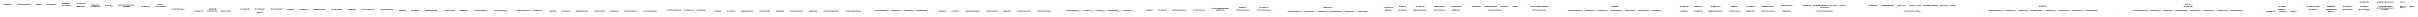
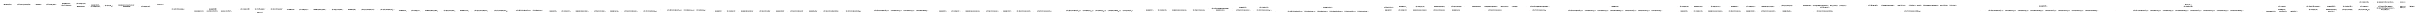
  digraph {
    rankdir=LR
    edge [color=black]
    n1 [label=<(&lt;operator&gt;.assignment,module[] = &quot;TIFFForceStrileArrayWriting&quot;)<SUB>78</SUB>>]
    n2 [label=<(TIFFIsTiled,TIFFIsTiled(tif))<SUB>79</SUB>>]
    n3 [label=<(&lt;operator&gt;.assignment,isTiled = TIFFIsTiled(tif))<SUB>79</SUB>>]
    n4 [label=<(FIELD_IDENTIFIER,tif_mode,tif_mode)<SUB>81</SUB>>]
    n5 [label=<(&lt;operator&gt;.equals,tif-&gt;tif_mode == O_RDONLY)<SUB>81</SUB>>]
    n6 [label=<(&lt;operator&gt;.indirectFieldAccess,tif-&gt;tif_mode)<SUB>81</SUB>>]
    n7 [label=<(RETURN,return 0;,return 0;)<SUB>134</SUB>>]
    n8 [label=<(METHOD_RETURN,int)<SUB>76</SUB>>]
    n9 [label=<(FIELD_IDENTIFIER,tif_diroff,tif_diroff)<SUB>86</SUB>>]
    n10 [label=<(FIELD_IDENTIFIER,tif_name,tif_name)<SUB>83</SUB>>]
    n11 [label=<(&lt;operator&gt;.indirectFieldAccess,tif-&gt;tif_diroff)<SUB>86</SUB>>]
    n12 [label=<(&lt;operator&gt;.equals,tif-&gt;tif_diroff == 0)<SUB>86</SUB>>]
    n13 [label=<(TIFFErrorExtR,TIFFErrorExtR(tif, module, &quot;Directory has not yet been written&quot;))<SUB>88</SUB>>]
    n14 [label=<(FIELD_IDENTIFIER,tif_flags,tif_flags)<SUB>91</SUB>>]
    n15 [label=<(RETURN,return 0;,return 0;)<SUB>89</SUB>>]
    n16 [label=<(&lt;operator&gt;.indirectFieldAccess,tif-&gt;tif_flags)<SUB>91</SUB>>]
    n17 [label=<(&lt;operator&gt;.notEquals,(tif-&gt;tif_flags &amp; TIFF_DIRTYDIRECT) != 0)<SUB>91</SUB>>]
    n18 [label=<(TIFFErrorExtR,TIFFErrorExtR(tif, module,\012                      &quot;Directory has changes other than the strile arrays. &quot;\012                      &quot;TIFFRewriteDirectory() should be called instead&quot;))<SUB>93</SUB>>]
    n19 [label=<(FIELD_IDENTIFIER,tif_flags,tif_flags)<SUB>99</SUB>>]
    n20 [label=<(RETURN,return 0;,return 0;)<SUB>96</SUB>>]
    n21 [label=<(&lt;operator&gt;.indirectFieldAccess,tif-&gt;tif_flags)<SUB>99</SUB>>]
    n22 [label=<(&lt;operator&gt;.logicalNot,!(tif-&gt;tif_flags &amp; TIFF_DIRTYSTRIP))<SUB>99</SUB>>]
    n23 [label=<(&lt;operator&gt;.conditional,isTiled ? TIFFTAG_TILEOFFSETS : TIFFTAG_STRIPOFFSETS)<SUB>121</SUB>>]
    n24 [label=<(FIELD_IDENTIFIER,tif_dir,tif_dir)<SUB>101</SUB>>]
    n25 [label=<(FIELD_IDENTIFIER,tif_dir,tif_dir)<SUB>122</SUB>>]
    n26 [label=<(&lt;operator&gt;.indirectFieldAccess,tif-&gt;tif_dir)<SUB>101</SUB>>]
    n27 [label=<(&lt;operator&gt;.logicalAnd,_TIFFRewriteField(tif,\012                          isTiled ? TIFFTAG_TILEOFFSETS : TIFFTAG_STRIPOFFSETS,\012                          TIFF_LONG8, tif-&gt;tif_dir.td_nstrips,\012                          tif-&gt;tif_dir.td_stripoffset_p) &amp;&amp;\012        _TIFFRewriteField(\012            tif, isTiled ? TIFFTAG_TILEBYTECOUNTS : TIFFTAG_STRIPBYTECOUNTS,\012            TIFF_LONG8, tif-&gt;tif_dir.td_nstrips,\012            tif-&gt;tif_dir.td_stripbytecount_p))<SUB>120</SUB>>]
    n28 [label=<(FIELD_IDENTIFIER,tif_flags,tif_flags)<SUB>129</SUB>>]
    n29 [label=<(&lt;operator&gt;.indirectFieldAccess,tif-&gt;tif_flags)<SUB>129</SUB>>]
    n30 [label=<(TIFFErrorExtR,TIFFErrorExtR(tif, tif-&gt;tif_name, &quot;File opened in read-only mode&quot;))<SUB>83</SUB>>]
    n31 [label=<(RETURN,return 0;,return 0;)<SUB>84</SUB>>]
-   n32 [label=<(&lt;operator&gt;.and,tif-&gt;tif_flags &amp; TIFF_DIRTYDIRECT)<SUB>91</SUB>>]
    n33 [label=<(&lt;operator&gt;.and,tif-&gt;tif_flags &amp; TIFF_DIRTYSTRIP)<SUB>99</SUB>>]
    n34 [label=<(_TIFFRewriteField,_TIFFRewriteField(tif,\012                          isTiled ? TIFFTAG_TILEOFFSETS : TIFFTAG_STRIPOFFSETS,\012                          TIFF_LONG8, tif-&gt;tif_dir.td_nstrips,\012                          tif-&gt;tif_dir.td_stripoffset_p))<SUB>120</SUB>>]
    n35 [label=<(&lt;operator&gt;.conditional,isTiled ? TIFFTAG_TILEBYTECOUNTS : TIFFTAG_STRIPBYTECOUNTS)<SUB>125</SUB>>]
    n36 [label=<(FIELD_IDENTIFIER,tif_dir,tif_dir)<SUB>126</SUB>>]
    n37 [label=<(_TIFFRewriteField,_TIFFRewriteField(\012            tif, isTiled ? TIFFTAG_TILEBYTECOUNTS : TIFFTAG_STRIPBYTECOUNTS,\012            TIFF_LONG8, tif-&gt;tif_dir.td_nstrips,\012            tif-&gt;tif_dir.td_stripbytecount_p))<SUB>124</SUB>>]
    n38 [label=<(&lt;operators&gt;.assignmentAnd,tif-&gt;tif_flags &amp;= ~TIFF_DIRTYSTRIP)<SUB>129</SUB>>]
    n39 [label=<(FIELD_IDENTIFIER,tif_flags,tif_flags)<SUB>130</SUB>>]
    n40 [label=<(&lt;operator&gt;.indirectFieldAccess,tif-&gt;tif_flags)<SUB>130</SUB>>]
    n41 [label=<(&lt;operators&gt;.assignmentAnd,tif-&gt;tif_flags &amp;= ~TIFF_BEENWRITING)<SUB>130</SUB>>]
    n42 [label=<(RETURN,return 1;,return 1;)<SUB>131</SUB>>]
    n43 [label=<(&lt;operator&gt;.indirectFieldAccess,tif-&gt;tif_name)<SUB>83</SUB>>]
    n44 [label=<(&lt;operator&gt;.logicalNot,!(tif-&gt;tif_dir.td_stripoffset_entry.tdir_tag != 0 &amp;&amp;\012              tif-&gt;tif_dir.td_stripoffset_entry.tdir_count == 0 &amp;&amp;\012              tif-&gt;tif_dir.td_stripoffset_entry.tdir_type == 0 &amp;&amp;\012              tif-&gt;tif_dir.td_stripoffset_entry.tdir_offset.toff_long8 == 0 &amp;&amp;\012              tif-&gt;tif_dir.td_stripbytecount_entry.tdir_tag != 0 &amp;&amp;\012              tif-&gt;tif_dir.td_stripbytecount_entry.tdir_count == 0 &amp;&amp;\012              tif-&gt;tif_dir.td_stripbytecount_entry.tdir_type == 0 &amp;&amp;\012              tif-&gt;tif_dir.td_stripbytecount_entry.tdir_offset.toff_long8 == 0))<SUB>101</SUB>>]
    n45 [label=<(TIFFErrorExtR,TIFFErrorExtR(tif, module,\012                          &quot;Function not called together with &quot;\012                          &quot;TIFFDeferStrileArrayWriting()&quot;))<SUB>110</SUB>>]
    n46 [label=<(FIELD_IDENTIFIER,tif_dir,tif_dir)<SUB>116</SUB>>]
    n47 [label=<(RETURN,return 0;,return 0;)<SUB>113</SUB>>]
    n48 [label=<(&lt;operator&gt;.indirectFieldAccess,tif-&gt;tif_dir)<SUB>116</SUB>>]
    n49 [label=<(&lt;operator&gt;.logicalAnd,tif-&gt;tif_dir.td_stripoffset_p == NULL &amp;&amp; !TIFFSetupStrips(tif))<SUB>116</SUB>>]
    n50 [label=<(RETURN,return 0;,return 0;)<SUB>117</SUB>>]
    n51 [label=<(&lt;operator&gt;.indirectFieldAccess,tif-&gt;tif_dir)<SUB>122</SUB>>]
    n52 [label=<(&lt;operator&gt;.fieldAccess,tif-&gt;tif_dir.td_nstrips)<SUB>122</SUB>>]
    n53 [label=<(FIELD_IDENTIFIER,tif_dir,tif_dir)<SUB>123</SUB>>]
    n54 [label=<(&lt;operator&gt;.indirectFieldAccess,tif-&gt;tif_dir)<SUB>123</SUB>>]
    n55 [label=<(&lt;operator&gt;.fieldAccess,tif-&gt;tif_dir.td_stripoffset_p)<SUB>123</SUB>>]
    n56 [label=<(&lt;operator&gt;.indirectFieldAccess,tif-&gt;tif_dir)<SUB>126</SUB>>]
    n57 [label=<(&lt;operator&gt;.fieldAccess,tif-&gt;tif_dir.td_nstrips)<SUB>126</SUB>>]
    n58 [label=<(FIELD_IDENTIFIER,tif_dir,tif_dir)<SUB>127</SUB>>]
    n59 [label=<(&lt;operator&gt;.indirectFieldAccess,tif-&gt;tif_dir)<SUB>127</SUB>>]
    n60 [label=<(&lt;operator&gt;.fieldAccess,tif-&gt;tif_dir.td_stripbytecount_p)<SUB>127</SUB>>]
    n61 [label=<(&lt;operator&gt;.not,~TIFF_DIRTYSTRIP)<SUB>129</SUB>>]
    n62 [label=<(&lt;operator&gt;.not,~TIFF_BEENWRITING)<SUB>130</SUB>>]
    n63 [label=<(&lt;operator&gt;.logicalAnd,tif-&gt;tif_dir.td_stripoffset_entry.tdir_tag != 0 &amp;&amp;\012              tif-&gt;tif_dir.td_stripoffset_entry.tdir_count == 0 &amp;&amp;\012              tif-&gt;tif_dir.td_stripoffset_entry.tdir_type == 0 &amp;&amp;\012              tif-&gt;tif_dir.td_stripoffset_entry.tdir_offset.toff_long8 == 0 &amp;&amp;\012              tif-&gt;tif_dir.td_stripbytecount_entry.tdir_tag != 0 &amp;&amp;\012              tif-&gt;tif_dir.td_stripbytecount_entry.tdir_count == 0 &amp;&amp;\012              tif-&gt;tif_dir.td_stripbytecount_entry.tdir_type == 0 &amp;&amp;\012              tif-&gt;tif_dir.td_stripbytecount_entry.tdir_offset.toff_long8 == 0)<SUB>101</SUB>>]
    n64 [label=<(&lt;operator&gt;.equals,tif-&gt;tif_dir.td_stripoffset_p == NULL)<SUB>116</SUB>>]
    n65 [label=<(TIFFSetupStrips,TIFFSetupStrips(tif))<SUB>116</SUB>>]
    n66 [label=<(&lt;operator&gt;.logicalNot,!TIFFSetupStrips(tif))<SUB>116</SUB>>]
    n67 [label=<(FIELD_IDENTIFIER,td_nstrips,td_nstrips)<SUB>122</SUB>>]
    n68 [label=<(FIELD_IDENTIFIER,td_stripoffset_p,td_stripoffset_p)<SUB>123</SUB>>]
    n69 [label=<(FIELD_IDENTIFIER,td_nstrips,td_nstrips)<SUB>126</SUB>>]
    n70 [label=<(FIELD_IDENTIFIER,td_stripbytecount_p,td_stripbytecount_p)<SUB>127</SUB>>]
    n71 [label=<(&lt;operator&gt;.logicalAnd,tif-&gt;tif_dir.td_stripoffset_entry.tdir_tag != 0 &amp;&amp;\012              tif-&gt;tif_dir.td_stripoffset_entry.tdir_count == 0 &amp;&amp;\012              tif-&gt;tif_dir.td_stripoffset_entry.tdir_type == 0 &amp;&amp;\012              tif-&gt;tif_dir.td_stripoffset_entry.tdir_offset.toff_long8 == 0 &amp;&amp;\012              tif-&gt;tif_dir.td_stripbytecount_entry.tdir_tag != 0 &amp;&amp;\012              tif-&gt;tif_dir.td_stripbytecount_entry.tdir_count == 0 &amp;&amp;\012              tif-&gt;tif_dir.td_stripbytecount_entry.tdir_type == 0)<SUB>101</SUB>>]
    n72 [label=<(FIELD_IDENTIFIER,tif_dir,tif_dir)<SUB>108</SUB>>]
    n73 [label=<(&lt;operator&gt;.indirectFieldAccess,tif-&gt;tif_dir)<SUB>108</SUB>>]
    n74 [label=<(&lt;operator&gt;.equals,tif-&gt;tif_dir.td_stripbytecount_entry.tdir_offset.toff_long8 == 0)<SUB>108</SUB>>]
    n75 [label=<(&lt;operator&gt;.fieldAccess,tif-&gt;tif_dir.td_stripoffset_p)<SUB>116</SUB>>]
    n76 [label=<(&lt;operator&gt;.logicalAnd,tif-&gt;tif_dir.td_stripoffset_entry.tdir_tag != 0 &amp;&amp;\012              tif-&gt;tif_dir.td_stripoffset_entry.tdir_count == 0 &amp;&amp;\012              tif-&gt;tif_dir.td_stripoffset_entry.tdir_type == 0 &amp;&amp;\012              tif-&gt;tif_dir.td_stripoffset_entry.tdir_offset.toff_long8 == 0 &amp;&amp;\012              tif-&gt;tif_dir.td_stripbytecount_entry.tdir_tag != 0 &amp;&amp;\012              tif-&gt;tif_dir.td_stripbytecount_entry.tdir_count == 0)<SUB>101</SUB>>]
    n77 [label=<(FIELD_IDENTIFIER,tif_dir,tif_dir)<SUB>107</SUB>>]
    n78 [label=<(&lt;operator&gt;.indirectFieldAccess,tif-&gt;tif_dir)<SUB>107</SUB>>]
    n79 [label=<(&lt;operator&gt;.equals,tif-&gt;tif_dir.td_stripbytecount_entry.tdir_type == 0)<SUB>107</SUB>>]
    n80 [label=<(&lt;operator&gt;.fieldAccess,tif-&gt;tif_dir.td_stripbytecount_entry.tdir_offset.toff_long8)<SUB>108</SUB>>]
    n81 [label=<(FIELD_IDENTIFIER,td_stripoffset_p,td_stripoffset_p)<SUB>116</SUB>>]
    n82 [label=<(&lt;operator&gt;.logicalAnd,tif-&gt;tif_dir.td_stripoffset_entry.tdir_tag != 0 &amp;&amp;\012              tif-&gt;tif_dir.td_stripoffset_entry.tdir_count == 0 &amp;&amp;\012              tif-&gt;tif_dir.td_stripoffset_entry.tdir_type == 0 &amp;&amp;\012              tif-&gt;tif_dir.td_stripoffset_entry.tdir_offset.toff_long8 == 0 &amp;&amp;\012              tif-&gt;tif_dir.td_stripbytecount_entry.tdir_tag != 0)<SUB>101</SUB>>]
    n83 [label=<(FIELD_IDENTIFIER,tif_dir,tif_dir)<SUB>106</SUB>>]
    n84 [label=<(&lt;operator&gt;.indirectFieldAccess,tif-&gt;tif_dir)<SUB>106</SUB>>]
    n85 [label=<(&lt;operator&gt;.equals,tif-&gt;tif_dir.td_stripbytecount_entry.tdir_count == 0)<SUB>106</SUB>>]
    n86 [label=<(&lt;operator&gt;.fieldAccess,tif-&gt;tif_dir.td_stripbytecount_entry.tdir_type)<SUB>107</SUB>>]
    n87 [label=<(&lt;operator&gt;.fieldAccess,tif-&gt;tif_dir.td_stripbytecount_entry.tdir_offset)<SUB>108</SUB>>]
    n88 [label=<(FIELD_IDENTIFIER,toff_long8,toff_long8)<SUB>108</SUB>>]
    n89 [label=<(&lt;operator&gt;.logicalAnd,tif-&gt;tif_dir.td_stripoffset_entry.tdir_tag != 0 &amp;&amp;\012              tif-&gt;tif_dir.td_stripoffset_entry.tdir_count == 0 &amp;&amp;\012              tif-&gt;tif_dir.td_stripoffset_entry.tdir_type == 0 &amp;&amp;\012              tif-&gt;tif_dir.td_stripoffset_entry.tdir_offset.toff_long8 == 0)<SUB>101</SUB>>]
    n90 [label=<(FIELD_IDENTIFIER,tif_dir,tif_dir)<SUB>105</SUB>>]
    n91 [label=<(&lt;operator&gt;.indirectFieldAccess,tif-&gt;tif_dir)<SUB>105</SUB>>]
    n92 [label=<(&lt;operator&gt;.notEquals,tif-&gt;tif_dir.td_stripbytecount_entry.tdir_tag != 0)<SUB>105</SUB>>]
    n93 [label=<(&lt;operator&gt;.fieldAccess,tif-&gt;tif_dir.td_stripbytecount_entry.tdir_count)<SUB>106</SUB>>]
    n94 [label=<(&lt;operator&gt;.fieldAccess,tif-&gt;tif_dir.td_stripbytecount_entry)<SUB>107</SUB>>]
    n95 [label=<(FIELD_IDENTIFIER,tdir_type,tdir_type)<SUB>107</SUB>>]
    n96 [label=<(&lt;operator&gt;.fieldAccess,tif-&gt;tif_dir.td_stripbytecount_entry)<SUB>108</SUB>>]
    n97 [label=<(FIELD_IDENTIFIER,tdir_offset,tdir_offset)<SUB>108</SUB>>]
    n98 [label=<(&lt;operator&gt;.logicalAnd,tif-&gt;tif_dir.td_stripoffset_entry.tdir_tag != 0 &amp;&amp;\012              tif-&gt;tif_dir.td_stripoffset_entry.tdir_count == 0 &amp;&amp;\012              tif-&gt;tif_dir.td_stripoffset_entry.tdir_type == 0)<SUB>101</SUB>>]
    n99 [label=<(FIELD_IDENTIFIER,tif_dir,tif_dir)<SUB>104</SUB>>]
    n100 [label=<(&lt;operator&gt;.indirectFieldAccess,tif-&gt;tif_dir)<SUB>104</SUB>>]
    n101 [label=<(&lt;operator&gt;.equals,tif-&gt;tif_dir.td_stripoffset_entry.tdir_offset.toff_long8 == 0)<SUB>104</SUB>>]
    n102 [label=<(&lt;operator&gt;.fieldAccess,tif-&gt;tif_dir.td_stripbytecount_entry.tdir_tag)<SUB>105</SUB>>]
    n103 [label=<(&lt;operator&gt;.fieldAccess,tif-&gt;tif_dir.td_stripbytecount_entry)<SUB>106</SUB>>]
    n104 [label=<(FIELD_IDENTIFIER,tdir_count,tdir_count)<SUB>106</SUB>>]
    n105 [label=<(FIELD_IDENTIFIER,td_stripbytecount_entry,td_stripbytecount_entry)<SUB>107</SUB>>]
    n106 [label=<(FIELD_IDENTIFIER,td_stripbytecount_entry,td_stripbytecount_entry)<SUB>108</SUB>>]
    n107 [label=<(&lt;operator&gt;.logicalAnd,tif-&gt;tif_dir.td_stripoffset_entry.tdir_tag != 0 &amp;&amp;\012              tif-&gt;tif_dir.td_stripoffset_entry.tdir_count == 0)<SUB>101</SUB>>]
    n108 [label=<(FIELD_IDENTIFIER,tif_dir,tif_dir)<SUB>103</SUB>>]
    n109 [label=<(&lt;operator&gt;.indirectFieldAccess,tif-&gt;tif_dir)<SUB>103</SUB>>]
    n110 [label=<(&lt;operator&gt;.equals,tif-&gt;tif_dir.td_stripoffset_entry.tdir_type == 0)<SUB>103</SUB>>]
    n111 [label=<(&lt;operator&gt;.fieldAccess,tif-&gt;tif_dir.td_stripoffset_entry.tdir_offset.toff_long8)<SUB>104</SUB>>]
    n112 [label=<(&lt;operator&gt;.fieldAccess,tif-&gt;tif_dir.td_stripbytecount_entry)<SUB>105</SUB>>]
    n113 [label=<(FIELD_IDENTIFIER,tdir_tag,tdir_tag)<SUB>105</SUB>>]
    n114 [label=<(FIELD_IDENTIFIER,td_stripbytecount_entry,td_stripbytecount_entry)<SUB>106</SUB>>]
    n115 [label=<(&lt;operator&gt;.notEquals,tif-&gt;tif_dir.td_stripoffset_entry.tdir_tag != 0)<SUB>101</SUB>>]
    n116 [label=<(FIELD_IDENTIFIER,tif_dir,tif_dir)<SUB>102</SUB>>]
    n117 [label=<(&lt;operator&gt;.indirectFieldAccess,tif-&gt;tif_dir)<SUB>102</SUB>>]
    n118 [label=<(&lt;operator&gt;.equals,tif-&gt;tif_dir.td_stripoffset_entry.tdir_count == 0)<SUB>102</SUB>>]
    n119 [label=<(&lt;operator&gt;.fieldAccess,tif-&gt;tif_dir.td_stripoffset_entry.tdir_type)<SUB>103</SUB>>]
    n120 [label=<(&lt;operator&gt;.fieldAccess,tif-&gt;tif_dir.td_stripoffset_entry.tdir_offset)<SUB>104</SUB>>]
    n121 [label=<(FIELD_IDENTIFIER,toff_long8,toff_long8)<SUB>104</SUB>>]
    n122 [label=<(FIELD_IDENTIFIER,td_stripbytecount_entry,td_stripbytecount_entry)<SUB>105</SUB>>]
    n123 [label=<(&lt;operator&gt;.fieldAccess,tif-&gt;tif_dir.td_stripoffset_entry.tdir_tag)<SUB>101</SUB>>]
    n124 [label=<(&lt;operator&gt;.fieldAccess,tif-&gt;tif_dir.td_stripoffset_entry.tdir_count)<SUB>102</SUB>>]
    n125 [label=<(&lt;operator&gt;.fieldAccess,tif-&gt;tif_dir.td_stripoffset_entry)<SUB>103</SUB>>]
    n126 [label=<(FIELD_IDENTIFIER,tdir_type,tdir_type)<SUB>103</SUB>>]
    n127 [label=<(&lt;operator&gt;.fieldAccess,tif-&gt;tif_dir.td_stripoffset_entry)<SUB>104</SUB>>]
    n128 [label=<(FIELD_IDENTIFIER,tdir_offset,tdir_offset)<SUB>104</SUB>>]
    n129 [label=<(&lt;operator&gt;.fieldAccess,tif-&gt;tif_dir.td_stripoffset_entry)<SUB>101</SUB>>]
    n130 [label=<(FIELD_IDENTIFIER,tdir_tag,tdir_tag)<SUB>101</SUB>>]
    n131 [label=<(&lt;operator&gt;.fieldAccess,tif-&gt;tif_dir.td_stripoffset_entry)<SUB>102</SUB>>]
    n132 [label=<(FIELD_IDENTIFIER,tdir_count,tdir_count)<SUB>102</SUB>>]
    n133 [label=<(FIELD_IDENTIFIER,td_stripoffset_entry,td_stripoffset_entry)<SUB>103</SUB>>]
    n134 [label=<(FIELD_IDENTIFIER,td_stripoffset_entry,td_stripoffset_entry)<SUB>104</SUB>>]
    n135 [label=<(FIELD_IDENTIFIER,td_stripoffset_entry,td_stripoffset_entry)<SUB>101</SUB>>]
    n136 [label=<(FIELD_IDENTIFIER,td_stripoffset_entry,td_stripoffset_entry)<SUB>102</SUB>>]
    n137 [label=<(METHOD,TIFFForceStrileArrayWriting)<SUB>76</SUB>>]
    n1 -> n2
    n2 -> n3 [color=brown]
    n3 -> n4 [color=brown]
    n3 -> n5 [color=brown]
    n4 -> n6
    n5 -> n9
    n5 -> n10
    n7 -> n8 [color=brown]
    n9 -> n11 [color=brown]
    n10 -> n12 [color=brown]
    n11 -> n12
    n12 -> n13
    n12 -> n14
    n13 -> n15 [color=brown]
    n14 -> n16 [color=brown]
    n15 -> n8
-   n16 -> n32
    n17 -> n18 [color=brown]
    n17 -> n19
    n18 -> n20
    n19 -> n21 [color=brown]
    n20 -> n8
    n21 -> n33 [color=brown]
    n22 -> n23
    n22 -> n24
    n23 -> n25 [color=brown]
    n24 -> n26
    n25 -> n51
    n26 -> n135
    n27 -> n7
    n27 -> n28 [color=brown]
    n28 -> n29 [color=brown]
    n29 -> n61
    n30 -> n31 [color=brown]
    n31 -> n8
-   n32 -> n17 [color=brown]
    n33 -> n22
    n34 -> n27
    n34 -> n35 [color=brown]
    n35 -> n36 [color=brown]
    n36 -> n56 [color=brown]
    n37 -> n27
    n38 -> n39 [color=brown]
    n39 -> n40 [color=brown]
    n40 -> n62
    n41 -> n42
    n42 -> n8 [color=brown]
    n43 -> n30
    n44 -> n45 [color=brown]
    n44 -> n46 [color=brown]
    n45 -> n47 [color=brown]
    n46 -> n48
    n47 -> n8 [color=brown]
    n48 -> n81 [color=brown]
    n49 -> n23 [color=brown]
    n49 -> n50 [color=brown]
    n50 -> n8
    n51 -> n67
    n52 -> n53
    n53 -> n54
    n54 -> n68 [color=brown]
    n55 -> n34
    n56 -> n69
    n57 -> n58 [color=brown]
    n58 -> n59
    n59 -> n70
    n60 -> n37 [color=brown]
    n61 -> n38
    n62 -> n41
    n63 -> n44 [color=brown]
    n64 -> n49
    n64 -> n65
    n66 -> n49
    n67 -> n52
    n68 -> n55
    n69 -> n57 [color=brown]
    n70 -> n60
    n70 -> n66
    n71 -> n63
    n71 -> n72 [color=brown]
    n72 -> n73 [color=brown]
    n73 -> n106 [color=brown]
    n74 -> n63 [color=brown]
    n75 -> n64
    n76 -> n71
    n76 -> n77 [color=brown]
    n77 -> n78 [color=brown]
    n78 -> n105
    n79 -> n71
    n80 -> n74 [color=brown]
    n81 -> n75 [color=brown]
    n82 -> n76
    n82 -> n83 [color=brown]
    n83 -> n84
    n84 -> n114
    n85 -> n76
    n86 -> n79 [color=brown]
    n87 -> n88 [color=brown]
    n88 -> n80
    n89 -> n82 [color=brown]
    n89 -> n90 [color=brown]
    n90 -> n91 [color=brown]
    n91 -> n122
    n92 -> n82 [color=brown]
    n93 -> n85
    n94 -> n95 [color=brown]
    n95 -> n86
    n96 -> n97
    n97 -> n87
    n98 -> n89 [color=brown]
    n98 -> n99
    n99 -> n100
    n100 -> n134
    n101 -> n89
    n102 -> n92
    n103 -> n104 [color=brown]
    n104 -> n93 [color=brown]
    n105 -> n94 [color=brown]
    n106 -> n96 [color=brown]
    n107 -> n98
    n107 -> n108 [color=brown]
    n108 -> n109 [color=brown]
    n109 -> n133
    n110 -> n98
    n111 -> n101 [color=brown]
    n112 -> n113
    n113 -> n102
    n114 -> n103 [color=brown]
    n115 -> n107
    n115 -> n116
    n116 -> n117 [color=brown]
    n117 -> n136
    n118 -> n107 [color=brown]
    n119 -> n110
    n120 -> n121
    n121 -> n111
    n122 -> n112 [color=brown]
    n123 -> n115
    n124 -> n118 [color=brown]
    n125 -> n126 [color=brown]
    n126 -> n119
    n127 -> n128 [color=brown]
    n128 -> n120
    n129 -> n130 [color=brown]
    n130 -> n123 [color=brown]
    n131 -> n132
    n132 -> n124
    n133 -> n125
    n134 -> n127 [color=brown]
    n135 -> n129
    n136 -> n131
    n137 -> n1 [color=brown]
  }
